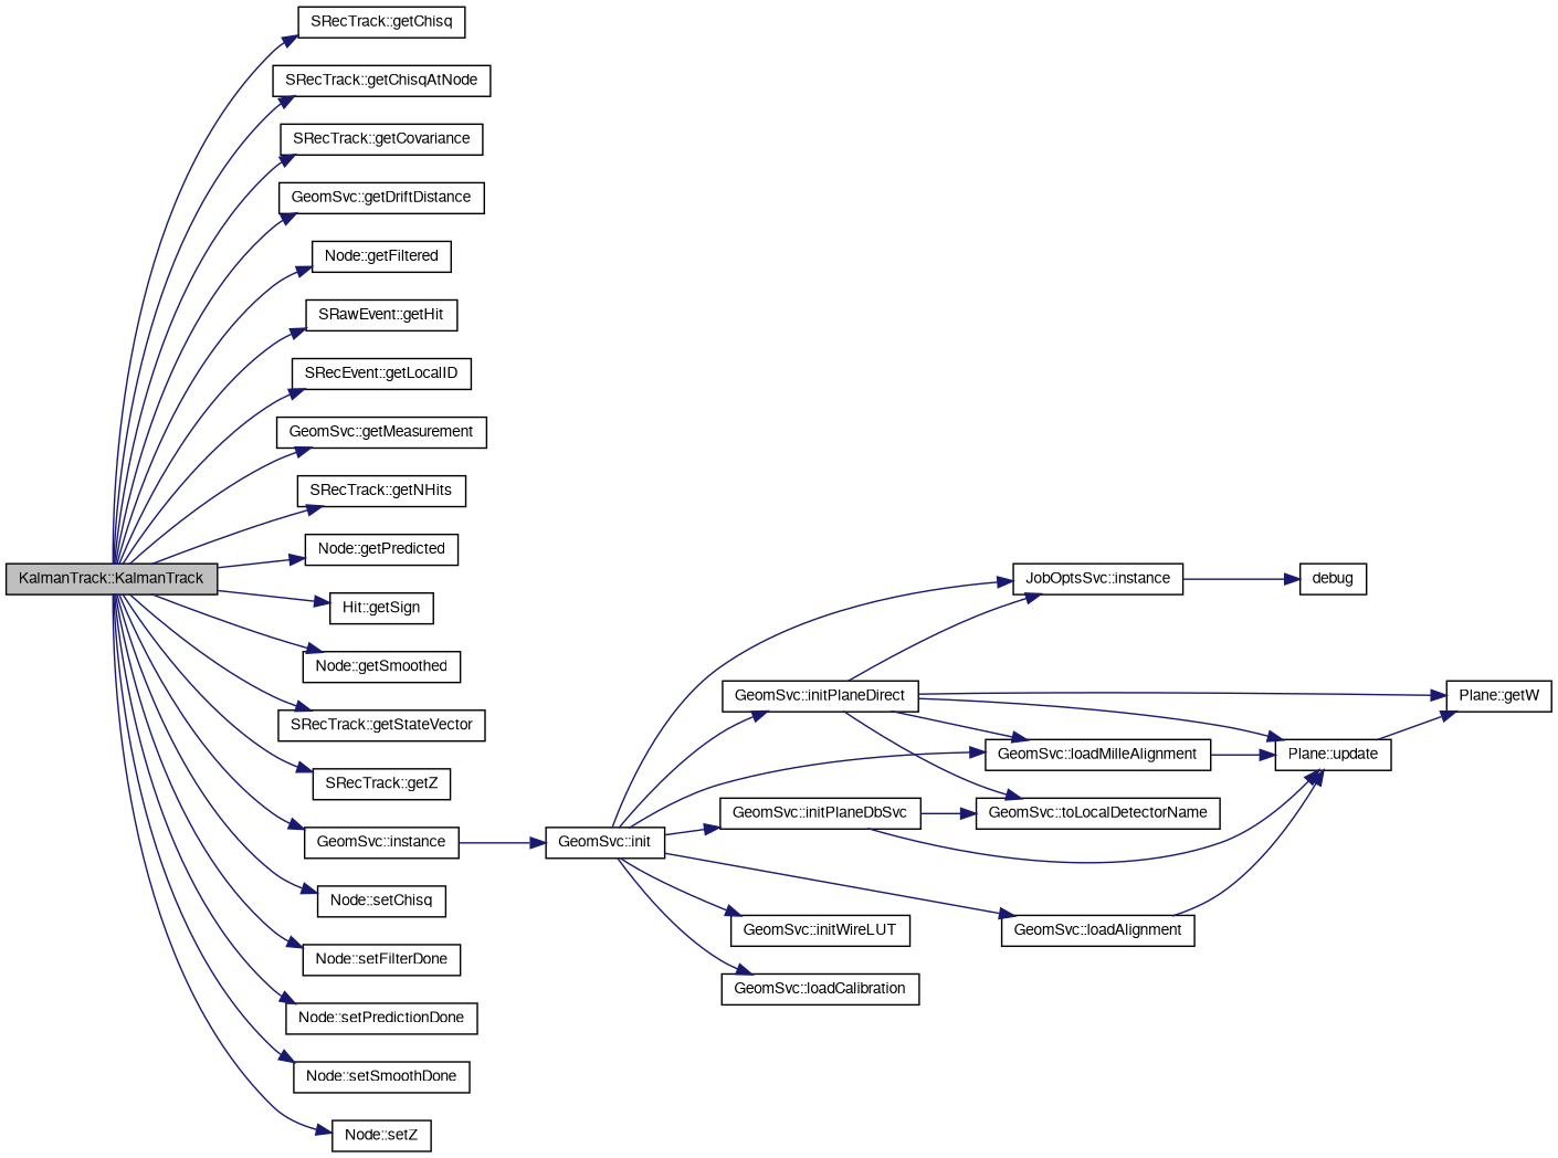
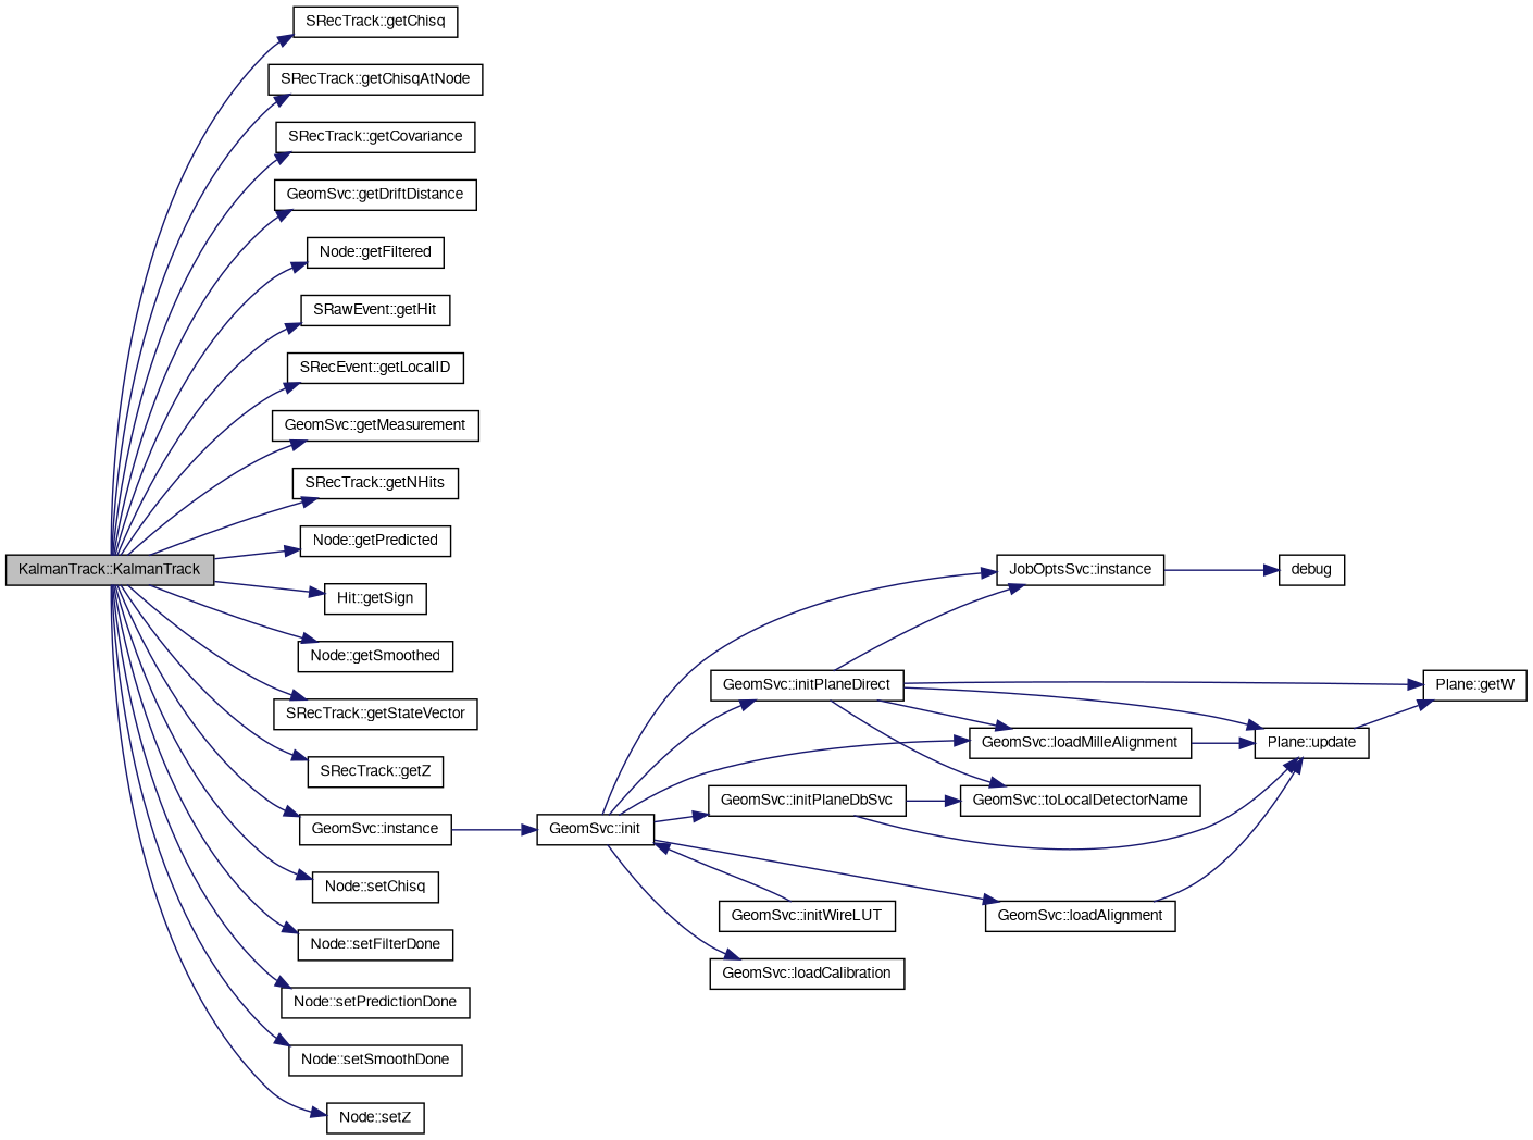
  digraph {
    rankdir=LR
    node [color=black fontname=FreeSans fontsize=10 shape=record]
    edge [color=midnightblue fontname=FreeSans fontsize=10 labelfontname=FreeSans labelfontsize=10 style=solid]
    n1 [fillcolor=grey75 fontcolor=black height=0.2 label="KalmanTrack::KalmanTrack" style=filled width=0.4]
    n2 [height=0.2 label="SRecTrack::getChisq" width=0.4]
    n3 [height=0.2 label="SRecTrack::getChisqAtNode" width=0.4]
    n4 [height=0.2 label="SRecTrack::getCovariance" width=0.4]
    n5 [height=0.2 label="GeomSvc::getDriftDistance" width=0.4]
    n6 [height=0.2 label="Node::getFiltered" width=0.4]
    n7 [height=0.2 label="SRawEvent::getHit" width=0.4]
    n8 [height=0.2 label="SRecEvent::getLocalID" width=0.4]
    n9 [height=0.2 label="GeomSvc::getMeasurement" width=0.4]
    n10 [height=0.2 label="SRecTrack::getNHits" width=0.4]
    n11 [height=0.2 label="Node::getPredicted" width=0.4]
    n12 [height=0.2 label="Hit::getSign" width=0.4]
    n13 [height=0.2 label="Node::getSmoothed" width=0.4]
    n14 [height=0.2 label="SRecTrack::getStateVector" width=0.4]
    n15 [height=0.2 label="SRecTrack::getZ" width=0.4]
    n16 [height=0.2 label="GeomSvc::instance" width=0.4]
    n17 [height=0.2 label="Node::setChisq" width=0.4]
    n18 [height=0.2 label="Node::setFilterDone" width=0.4]
    n19 [height=0.2 label="Node::setPredictionDone" width=0.4]
    n20 [height=0.2 label="Node::setSmoothDone" width=0.4]
    n21 [height=0.2 label="Node::setZ" width=0.4]
    n22 [height=0.2 label="GeomSvc::init" width=0.4]
    n23 [height=0.2 label="GeomSvc::initPlaneDbSvc" width=0.4]
    n24 [height=0.2 label="GeomSvc::initPlaneDirect" width=0.4]
    n25 [height=0.2 label="JobOptsSvc::instance" width=0.4]
    n26 [height=0.2 label="GeomSvc::loadMilleAlignment" width=0.4]
    n27 [height=0.2 label="GeomSvc::initWireLUT" width=0.4]
    n28 [height=0.2 label="GeomSvc::loadAlignment" width=0.4]
    n29 [height=0.2 label="GeomSvc::loadCalibration" width=0.4]
    n30 [height=0.2 label="GeomSvc::toLocalDetectorName" width=0.4]
    n31 [height=0.2 label="Plane::update" width=0.4]
    n32 [height=0.2 label="Plane::getW" width=0.4]
    n33 [height=0.2 label=debug width=0.4]
    n1 -> n2
    n1 -> n3
    n1 -> n4
    n1 -> n5
    n1 -> n6
    n1 -> n7
    n1 -> n8
    n1 -> n9
    n1 -> n10
    n1 -> n11
    n1 -> n12
    n1 -> n13
    n1 -> n14
    n1 -> n15
    n1 -> n16
    n1 -> n17
    n1 -> n18
    n1 -> n19
    n1 -> n20
    n1 -> n21
    n16 -> n22
    n22 -> n23
    n22 -> n24
    n22 -> n25
    n22 -> n26
-   n22 -> n27
+   n27 -> n22
    n22 -> n28
    n22 -> n29
    n23 -> n30
    n23 -> n31
    n24 -> n25
    n24 -> n26
    n24 -> n30
    n24 -> n31
    n24 -> n32
    n25 -> n33
    n26 -> n31
    n28 -> n31
    n31 -> n32
  }
